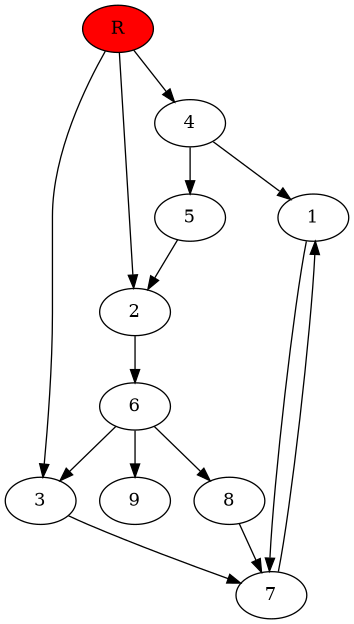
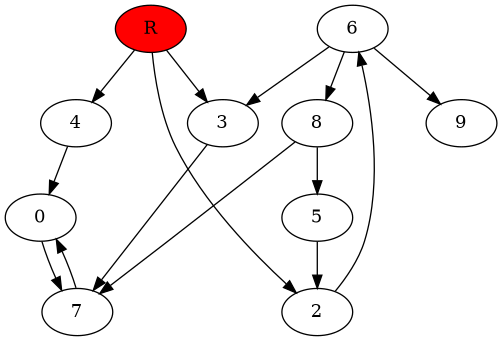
  digraph {
-   1
+   1 [label=0]
    7
    2
    6
    3
    8
    9
    4
    5
    R [fillcolor="#ff0000" style=filled]
    1 -> 7
    7 -> 1
    2 -> 6
    6 -> 3
    6 -> 8
    6 -> 9
    3 -> 7
    8 -> 7
    4 -> 1
-   4 -> 5
+   8 -> 5
    5 -> 2
    R -> 2
    R -> 3
    R -> 4
  }
